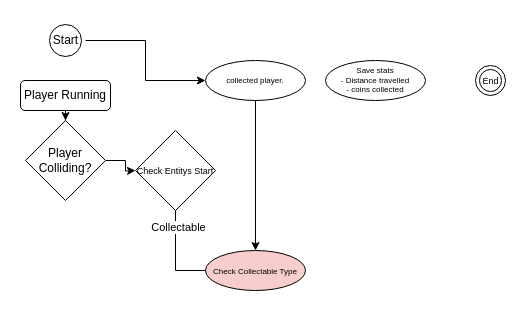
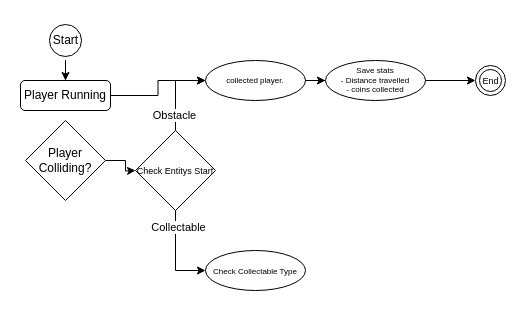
  <mxCell id="0" />
  <mxCell id="1" parent="0" />
- <mxCell id="2" value="" style="edgeStyle=orthogonalEdgeStyle;rounded=0;orthogonalLoop=1;jettySize=auto;html=1;" edge="1" parent="1" source="3" target="14"><mxGeometry relative="1" as="geometry" /></mxCell>
+ <mxCell id="2" value="" style="edgeStyle=orthogonalEdgeStyle;rounded=0;orthogonalLoop=1;jettySize=auto;html=1;" edge="1" parent="1" source="3" target="5"><mxGeometry relative="1" as="geometry" /></mxCell>
  <mxCell id="3" value="Start" style="ellipse;html=1;shape=startState;" vertex="1" parent="1"><mxGeometry x="45" width="40" height="40" as="geometry" y="20" /></mxCell>
- <mxCell id="4" value="" style="edgeStyle=orthogonalEdgeStyle;rounded=0;orthogonalLoop=1;jettySize=auto;html=1;" edge="1" parent="1" source="5" target="7"><mxGeometry relative="1" as="geometry" /></mxCell>
+ <mxCell id="4" value="" style="edgeStyle=orthogonalEdgeStyle;rounded=0;orthogonalLoop=1;jettySize=auto;html=1;" edge="1" parent="1" source="5" target="14"><mxGeometry relative="1" as="geometry" /></mxCell>
  <mxCell id="5" value="Player Running" style="whiteSpace=wrap;html=1;rounded=1;" vertex="1" parent="1"><mxGeometry x="20" y="80" width="90" height="30" as="geometry" /></mxCell>
  <mxCell id="6" style="edgeStyle=orthogonalEdgeStyle;rounded=0;orthogonalLoop=1;jettySize=auto;html=1;" edge="1" parent="1" source="7"><mxGeometry relative="1" as="geometry"><mxPoint x="135" y="170" as="targetPoint" /></mxGeometry></mxCell>
  <mxCell id="7" value="Player Colliding?" style="rhombus;whiteSpace=wrap;html=1;" vertex="1" parent="1"><mxGeometry x="25" y="120" width="80" height="80" as="geometry" /></mxCell>
- <mxCell id="10" style="edgeStyle=orthogonalEdgeStyle;rounded=0;orthogonalLoop=1;jettySize=auto;html=1;entryX=0;entryY=0.5;entryDx=0;entryDy=0;endArrow=none;" edge="1" parent="1" source="12" target="15"><mxGeometry relative="1" as="geometry" /></mxCell>
+ <mxCell id="8" style="edgeStyle=orthogonalEdgeStyle;rounded=0;orthogonalLoop=1;jettySize=auto;html=1;entryX=0;entryY=0.5;entryDx=0;entryDy=0;" edge="1" parent="1" source="12" target="14"><mxGeometry relative="1" as="geometry"><Array as="points"><mxPoint x="175" y="80" /></Array></mxGeometry></mxCell>
+ <mxCell id="9" value="Obstacle" style="edgeLabel;html=1;align=center;verticalAlign=middle;resizable=0;points=[];" vertex="1" connectable="0" parent="8"><mxGeometry x="-0.604" y="2" relative="1" as="geometry"><mxPoint as="offset" /></mxGeometry></mxCell>
+ <mxCell id="10" style="edgeStyle=orthogonalEdgeStyle;rounded=0;orthogonalLoop=1;jettySize=auto;html=1;entryX=0;entryY=0.5;entryDx=0;entryDy=0;" edge="1" parent="1" source="12" target="15"><mxGeometry relative="1" as="geometry" /></mxCell>
  <mxCell id="11" value="Collectable" style="edgeLabel;html=1;align=center;verticalAlign=middle;resizable=0;points=[];" vertex="1" connectable="0" parent="10"><mxGeometry x="-0.648" y="2" relative="1" as="geometry"><mxPoint as="offset" /></mxGeometry></mxCell>
  <mxCell id="12" value="&lt;span style=&quot;font-size: 9px;&quot;&gt;Check Entitys Start&lt;/span&gt;" style="rhombus;whiteSpace=wrap;html=1;" vertex="1" parent="1"><mxGeometry x="135" y="130" width="80" height="80" as="geometry" /></mxCell>
- <mxCell id="13" value="" style="edgeStyle=orthogonalEdgeStyle;rounded=0;orthogonalLoop=1;jettySize=auto;html=1;" edge="1" parent="1" source="14" target="15"><mxGeometry relative="1" as="geometry" /></mxCell>
+ <mxCell id="13" value="" style="edgeStyle=orthogonalEdgeStyle;rounded=0;orthogonalLoop=1;jettySize=auto;html=1;" edge="1" parent="1" source="14" target="17"><mxGeometry relative="1" as="geometry" /></mxCell>
  <mxCell id="14" value="collected player." style="ellipse;whiteSpace=wrap;html=1;align=center;fontSize=8;" vertex="1" parent="1"><mxGeometry x="205" y="60" width="100" height="40" as="geometry" /></mxCell>
- <mxCell id="15" value="&lt;font style=&quot;font-size: 8px;&quot;&gt;Check Collectable Type&lt;br&gt;&lt;/font&gt;" style="ellipse;whiteSpace=wrap;html=1;align=center;fillColor=#f8cecc;" vertex="1" parent="1"><mxGeometry x="205" y="250" width="100" height="40" as="geometry" /></mxCell>
+ <mxCell id="15" value="&lt;font style=&quot;font-size: 8px;&quot;&gt;Check Collectable Type&lt;br&gt;&lt;/font&gt;" style="ellipse;whiteSpace=wrap;html=1;align=center;" vertex="1" parent="1"><mxGeometry x="205" y="250" width="100" height="40" as="geometry" /></mxCell>
+ <mxCell id="16" style="edgeStyle=orthogonalEdgeStyle;rounded=0;orthogonalLoop=1;jettySize=auto;html=1;entryX=0;entryY=0.5;entryDx=0;entryDy=0;" edge="1" parent="1" source="17" target="18"><mxGeometry relative="1" as="geometry" /></mxCell>
  <mxCell id="17" value="Save stats&lt;br&gt;- Distance travelled&lt;br&gt;- coins collected" style="ellipse;whiteSpace=wrap;html=1;align=center;fontSize=8;" vertex="1" parent="1"><mxGeometry x="325" y="60" width="100" height="40" as="geometry" /></mxCell>
  <mxCell id="18" value="&lt;font style=&quot;font-size: 9px;&quot;&gt;End&lt;/font&gt;" style="ellipse;html=1;shape=endState;" vertex="1" parent="1"><mxGeometry x="475" y="65" width="30" height="30" as="geometry" /></mxCell>
